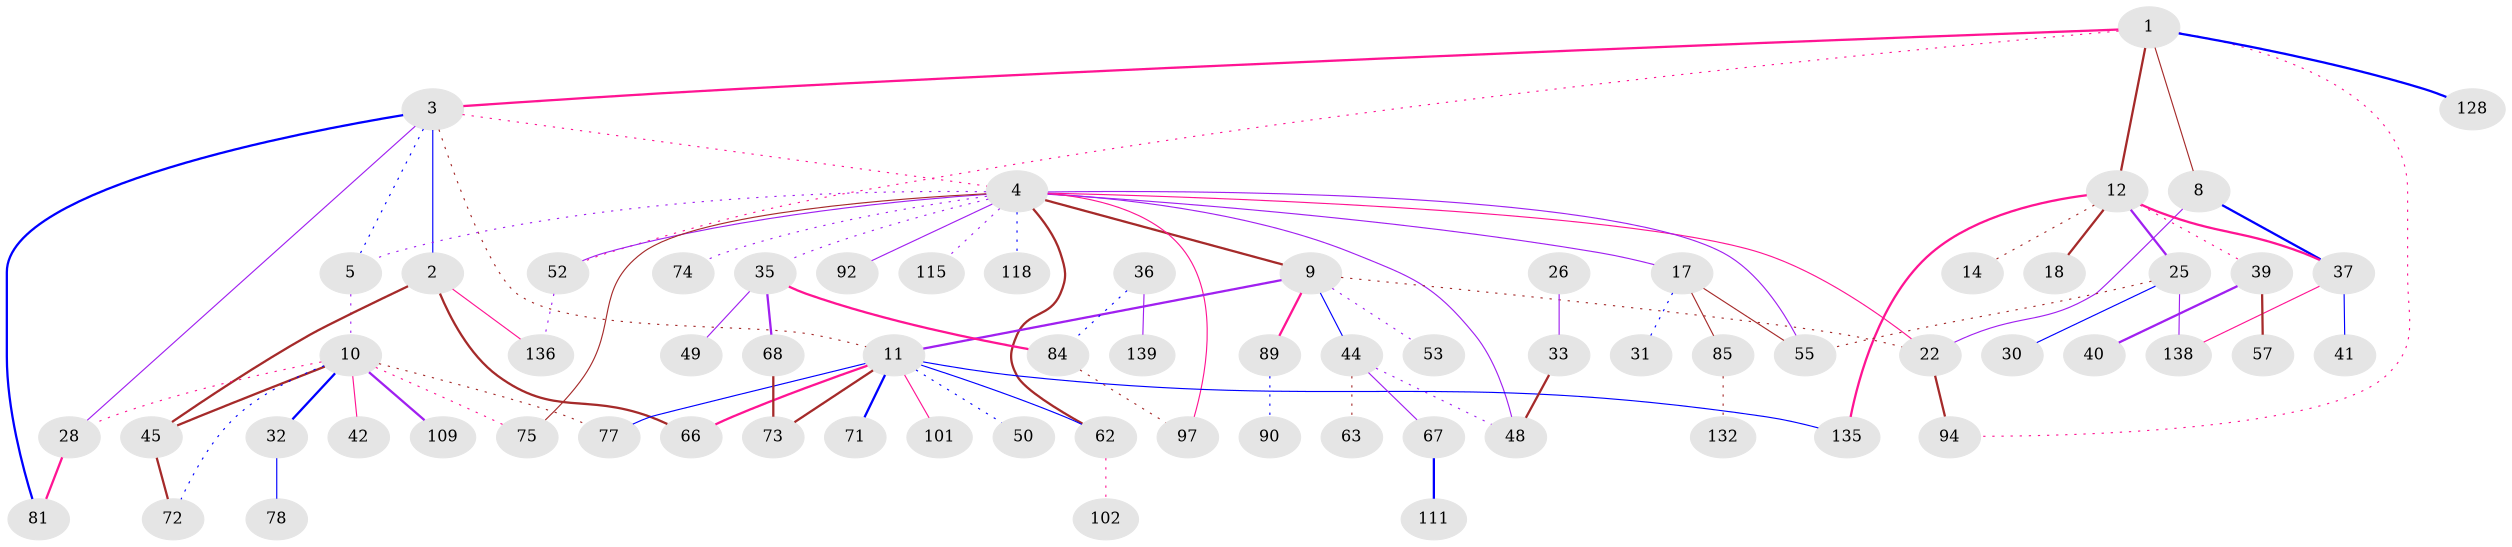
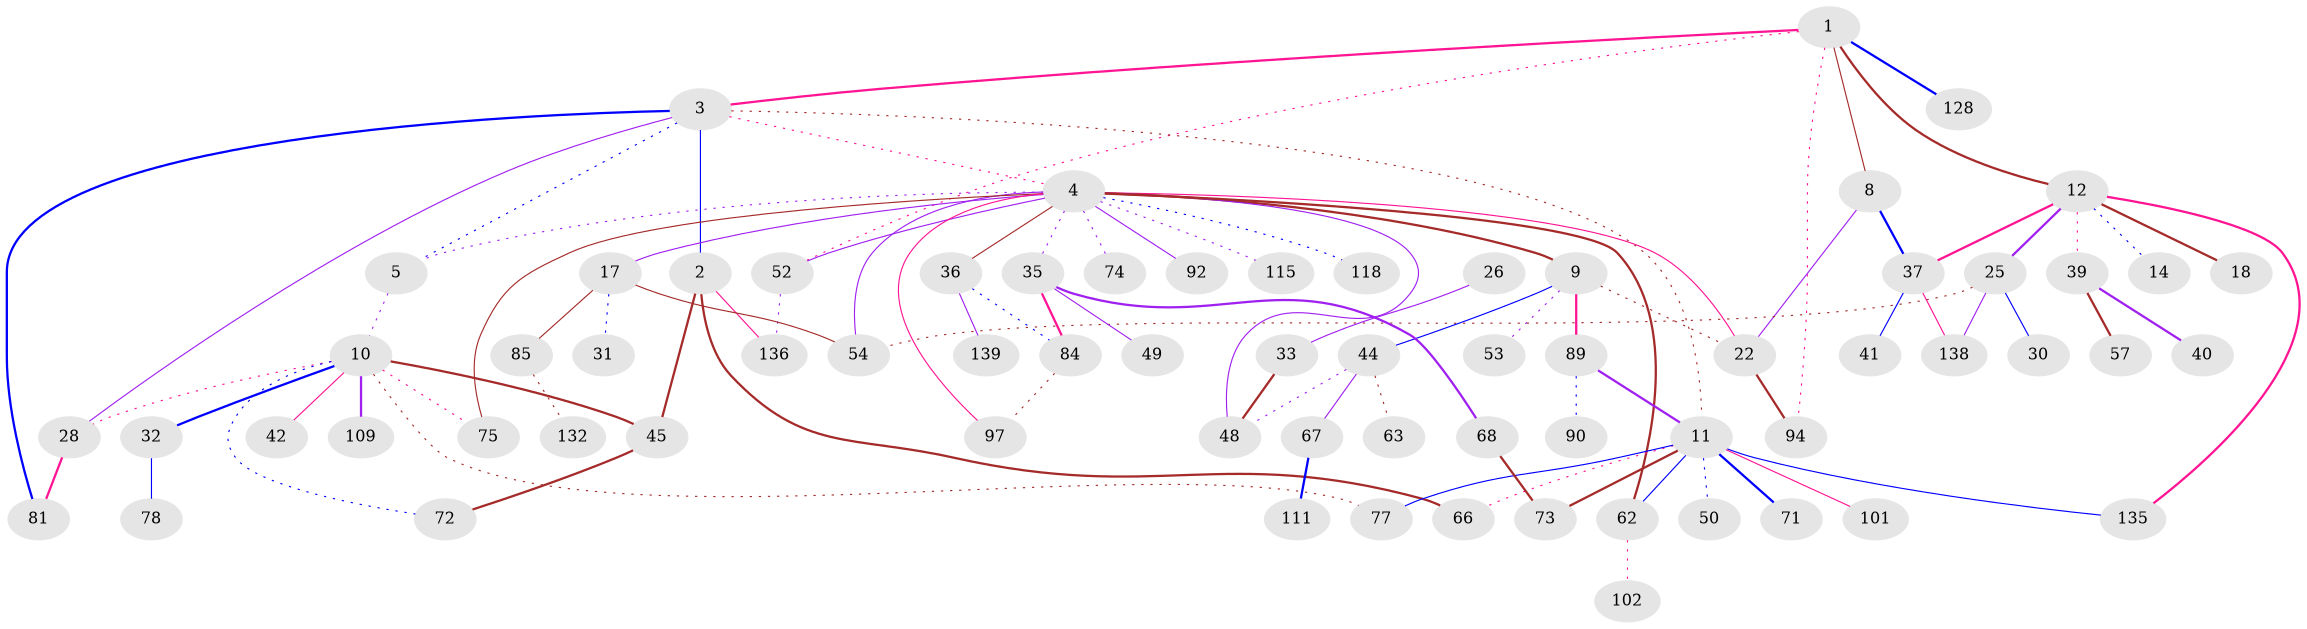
  graph {
    node [color=gray90 style=filled]
    edge [color=brown style=solid]
    1 [super="+2"]
    3 [super="+107+81+7"]
    8 [super="+87"]
    12 [super="+19+20"]
    52 [super="+110+86"]
    94
    128
    4 [super="+47+16+13"]
    5
    n10 [label=2 super="+46"]
    11 [super="+91+29+15+56+131+65"]
    28 [super="+38"]
    n13 [label=81]
    22 [super="+95+61+23"]
    37
    135 [super="+140"]
    14
    18
    25 [super="+105+55+34"]
    39 [super="+69+116"]
    136
    9 [super="+96+27"]
    17 [super="+76"]
    35 [super="+60+70"]
    36 [super="+98+112"]
    48 [super="+123"]
-   54 [super="+83" label=55]
+   54 [super="+83"]
    62 [super="+100"]
    74 [super="+82+114"]
    75
    92
    97 [super="+126"]
    115
    118
    10 [super="+43"]
    45
    66
    77 [super="+79"]
    50
    71
    73
    101
    44
    53
    89
    31
    85 [super="+88"]
    49
    68 [super="+104"]
    84 [super="+106"]
    139
    102 [super="+134"]
    32 [super="+125"]
    42
    109 [super="+129"]
    72
    138
    41
    63
    67
    90 [super="+113"]
    26 [super="+80"]
    33
    78
    30
    40
    57
    132
    111
    1 -- 3 [color=deeppink style=bold]
    1 -- 8
    1 -- 12 [style=bold]
    1 -- 52 [color=deeppink style=dotted]
    1 -- 94 [color=deeppink style=dotted]
    1 -- 128 [color=blue style=bold]
    3 -- 4 [color=deeppink style=dotted]
    3 -- 5 [color=blue style=dotted]
    3 -- n10 [color=blue]
    3 -- 11 [style=dotted]
    3 -- 28 [color=purple]
    3 -- n13 [color=blue style=bold]
    8 -- 22 [color=purple]
    8 -- 37 [color=blue style=bold]
    12 -- 37 [color=deeppink style=bold]
    12 -- 135 [color=deeppink style=bold]
-   12 -- 14 [style=dotted]
+   12 -- 14 [color=blue style=dotted]
    12 -- 18 [style=bold]
    12 -- 25 [color=purple style=bold]
    12 -- 39 [color=deeppink style=dotted]
    52 -- 136 [color=purple style=dotted]
    4 -- 52 [color=purple]
    4 -- 5 [color=purple style=dotted]
    4 -- 22 [color=deeppink weight=2]
    4 -- 9 [style=bold]
    4 -- 17 [color=purple]
    4 -- 35 [color=purple style=dotted]
+   4 -- 36
    4 -- 48 [color=purple]
    4 -- 54 [color=purple]
    4 -- 62 [style=bold]
    4 -- 74 [color=purple style=dotted]
    4 -- 75
    4 -- 92 [color=purple]
    4 -- 97 [color=deeppink]
    4 -- 115 [color=purple style=dotted]
    4 -- 118 [color=blue style=dotted]
    5 -- 10 [color=purple style=dotted]
    n10 -- 136 [color=deeppink]
    n10 -- 45 [style=bold]
    n10 -- 66 [style=bold]
    11 -- 135 [color=blue]
    11 -- 62 [color=blue]
-   11 -- 66 [color=deeppink style=bold]
+   11 -- 66 [color=deeppink style=dotted]
    11 -- 77 [color=blue]
    11 -- 50 [color=blue style=dotted]
    11 -- 71 [color=blue style=bold]
    11 -- 73 [style=bold]
    11 -- 101 [color=deeppink]
    28 -- n13 [color=deeppink style=bold]
    22 -- 94 [style=bold]
    37 -- 138 [color=deeppink]
    37 -- 41 [color=blue]
    25 -- 54 [style=dotted]
    25 -- 138 [color=purple]
    25 -- 30 [color=blue]
    39 -- 40 [color=purple style=bold]
    39 -- 57 [style=bold]
-   9 -- 11 [color=purple style=bold]
+   89 -- 11 [color=purple style=bold]
    9 -- 22 [style=dotted]
    9 -- 44 [color=blue]
    9 -- 53 [color=purple style=dotted]
    9 -- 89 [color=deeppink style=bold]
    17 -- 54
    17 -- 31 [color=blue style=dotted]
    17 -- 85
    35 -- 49 [color=purple]
    35 -- 68 [color=purple style=bold]
    35 -- 84 [color=deeppink style=bold]
    36 -- 84 [color=blue style=dotted]
    36 -- 139 [color=purple]
    62 -- 102 [color=deeppink style=dotted]
    10 -- 28 [color=deeppink style=dotted]
    10 -- 75 [color=deeppink style=dotted]
    10 -- 45 [style=bold]
    10 -- 77 [style=dotted]
    10 -- 32 [color=blue style=bold]
    10 -- 42 [color=deeppink]
    10 -- 109 [color=purple style=bold]
    10 -- 72 [color=blue style=dotted]
    45 -- 72 [style=bold]
    44 -- 48 [color=purple style=dotted]
    44 -- 63 [style=dotted]
    44 -- 67 [color=purple]
    89 -- 90 [color=blue style=dotted]
    85 -- 132 [style=dotted]
    68 -- 73 [style=bold]
    84 -- 97 [style=dotted]
    32 -- 78 [color=blue]
    67 -- 111 [color=blue style=bold]
    26 -- 33 [color=purple]
    33 -- 48 [style=bold]
  }
